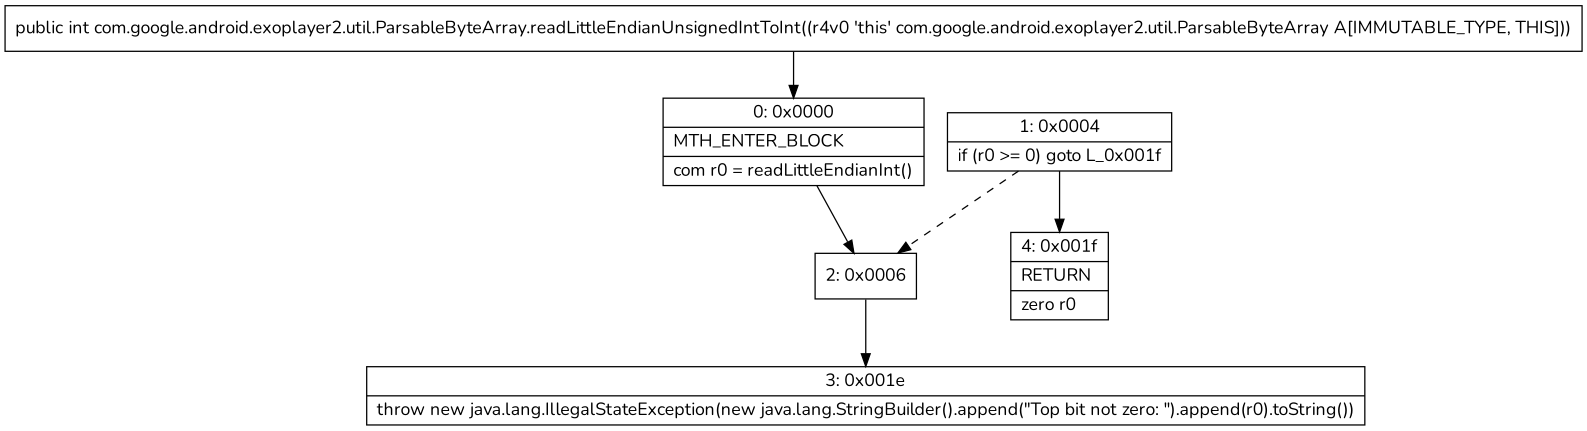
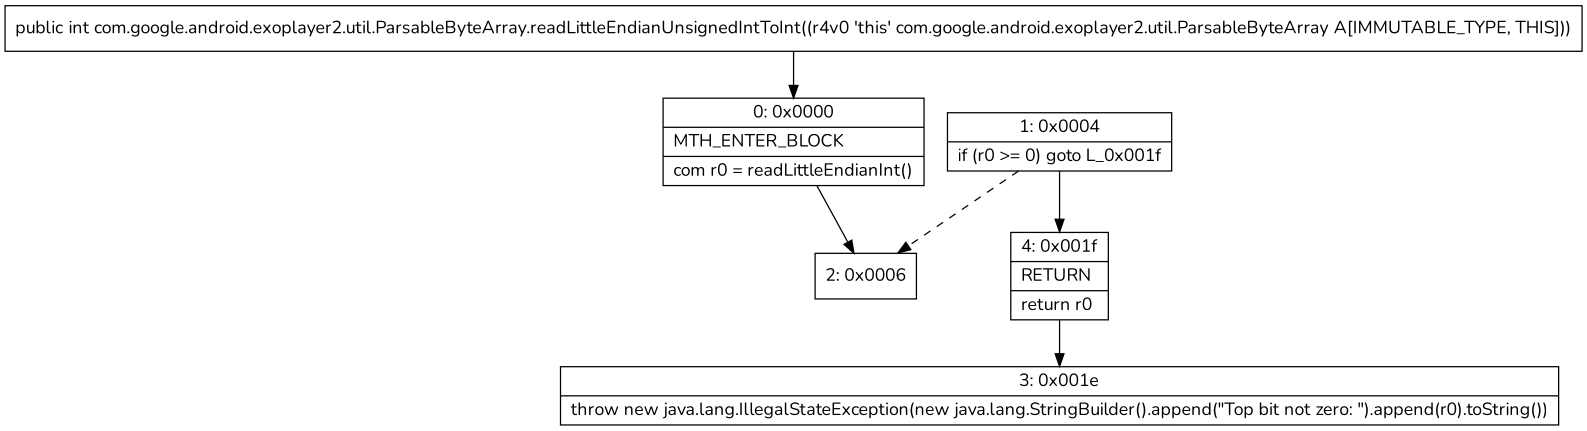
  digraph {
    fontname=Nunito
    node [fontname=Nunito shape=record]
    edge [fontname=Nunito]
    n1 [label="{0\:\ 0x0000|MTH_ENTER_BLOCK\l|com r0 = readLittleEndianInt()\l}"]
    n2 [label="{2\:\ 0x0006}"]
    n3 [label="{1\:\ 0x0004|if (r0 \>= 0) goto L_0x001f\l}"]
-   n4 [label="{4\:\ 0x001f|RETURN\l|zero r0\l}"]
+   n4 [label="{4\:\ 0x001f|RETURN\l|return r0\l}"]
    n5 [label="{3\:\ 0x001e|throw new java.lang.IllegalStateException(new java.lang.StringBuilder().append(\"Top bit not zero: \").append(r0).toString())\l}"]
    n6 [label="{public int com.google.android.exoplayer2.util.ParsableByteArray.readLittleEndianUnsignedIntToInt((r4v0 'this' com.google.android.exoplayer2.util.ParsableByteArray A[IMMUTABLE_TYPE, THIS])) }"]
    n1 -> n2
-   n2 -> n5
+   n4 -> n5
    n3 -> n2 [style=dashed]
    n3 -> n4
    n6 -> n1
  }
